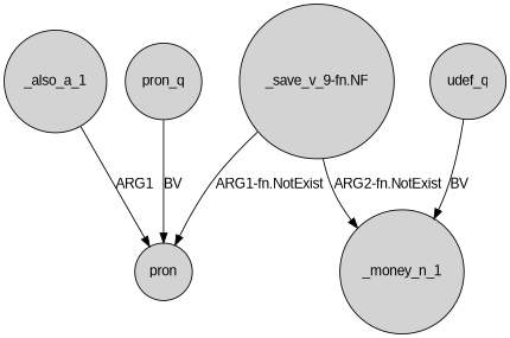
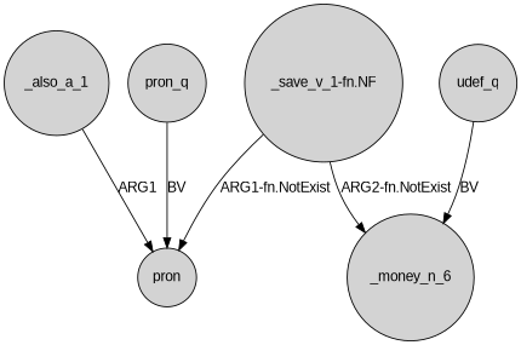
  digraph {
    fontname="Liberation Sans"
    node [fontname="Liberation Sans" shape=circle style=filled]
    edge [fontname="Liberation Sans"]
    _also_a_1
    pron
-   "_save_v_1-fn.NF" [label="_save_v_9-fn.NF"]
-   _money_n_1
+   "_save_v_1-fn.NF"
+   _money_n_1 [label=_money_n_6]
    udef_q
    n6 [label=pron_q]
    _also_a_1 -> pron [label=ARG1]
    "_save_v_1-fn.NF" -> pron [label="ARG1-fn.NotExist"]
    "_save_v_1-fn.NF" -> _money_n_1 [label="ARG2-fn.NotExist"]
    udef_q -> _money_n_1 [label=BV]
    n6 -> pron [label=BV]
  }
